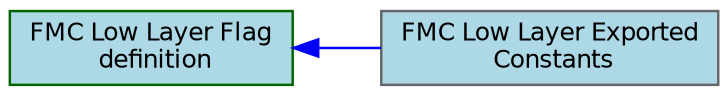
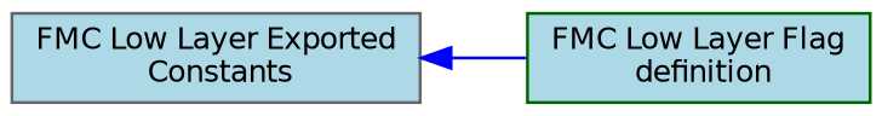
  digraph {
    rankdir=LR
    node [fillcolor=lightblue fontname=Helvetica fontsize=10 shape=record style=filled]
    n1 [color=darkgreen fontcolor=black height=0.2 label="FMC Low Layer Flag\l definition" width=0.4]
    n2 [color=gray40 height=0.2 label="FMC Low Layer Exported\l Constants" width=0.4]
-   n1 -> n2 [dir=back fontname=Helvetica fontsize=10 labelfontname=Helvetica labelfontsize=10 shape=plaintext style=solid color=blue]
+   n2 -> n1 [dir=back fontname=Helvetica fontsize=10 labelfontname=Helvetica labelfontsize=10 shape=plaintext style=solid color=blue]
  }
